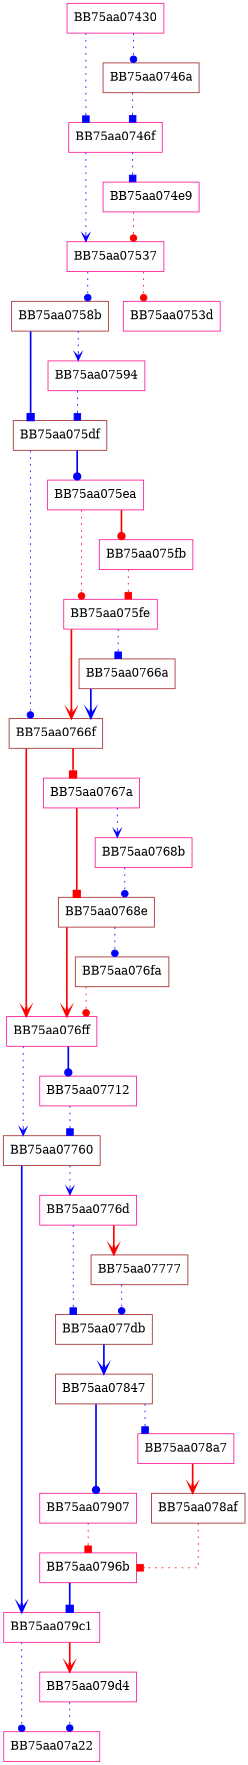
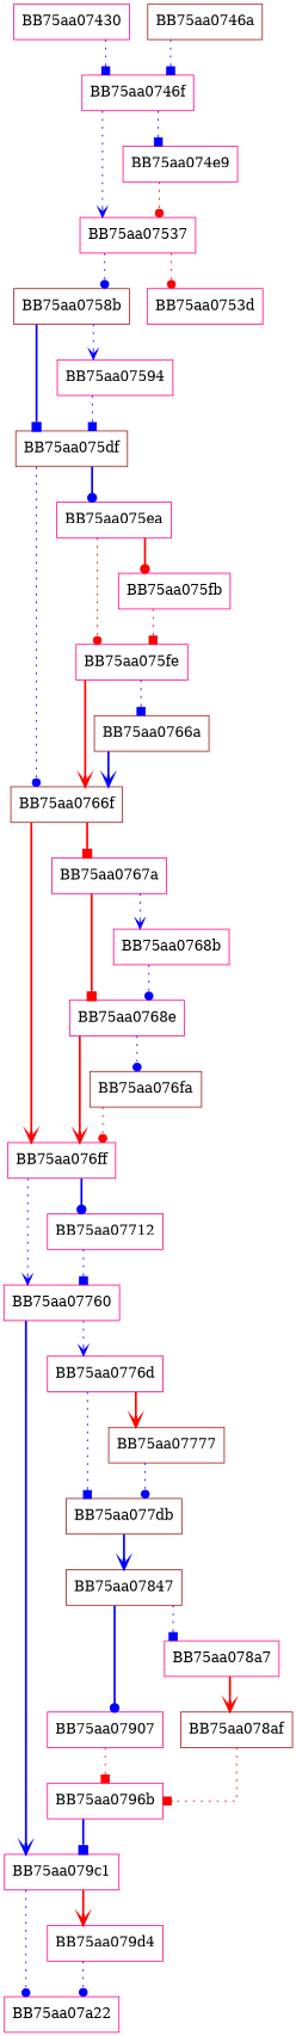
  digraph {
    splines=ortho
    node [color=deeppink shape=box]
    edge [arrowhead=dot color=blue style=dotted]
    BB75aa07430
    BB75aa0746f
    BB75aa0746a [color=brown]
    BB75aa07537
    BB75aa074e9
    BB75aa0758b [color=brown]
    BB75aa0753d
    BB75aa075df [color=brown]
    BB75aa07594
    BB75aa0766f [color=brown]
    BB75aa075ea
    BB75aa076ff
    BB75aa0767a
    BB75aa075fe
    BB75aa075fb
-   BB75aa07760 [color=brown]
+   BB75aa07760
    BB75aa07712
-   BB75aa0768e [color=brown]
+   BB75aa0768e
    BB75aa0768b
    BB75aa0766a [color=brown]
    BB75aa079c1
    BB75aa0776d
    BB75aa076fa [color=brown]
    BB75aa07a22
    BB75aa079d4
    BB75aa077db [color=brown]
    BB75aa07777 [color=brown]
    BB75aa07847 [color=brown]
    BB75aa07907
    BB75aa078a7
    BB75aa0796b
    BB75aa078af [color=brown]
    BB75aa07430 -> BB75aa0746f [arrowhead=box]
-   BB75aa07430 -> BB75aa0746a
    BB75aa0746f -> BB75aa07537 [arrowhead=vee]
    BB75aa0746f -> BB75aa074e9 [arrowhead=box]
    BB75aa0746a -> BB75aa0746f [arrowhead=box]
    BB75aa07537 -> BB75aa0758b
    BB75aa07537 -> BB75aa0753d [color=red]
    BB75aa074e9 -> BB75aa07537 [color=red]
    BB75aa0758b -> BB75aa075df [arrowhead=box style=bold]
    BB75aa0758b -> BB75aa07594 [arrowhead=vee]
    BB75aa075df -> BB75aa0766f
    BB75aa075df -> BB75aa075ea [style=bold]
    BB75aa07594 -> BB75aa075df [arrowhead=box]
    BB75aa0766f -> BB75aa076ff [arrowhead=vee color=red style=bold]
    BB75aa0766f -> BB75aa0767a [arrowhead=box color=red style=bold]
    BB75aa075ea -> BB75aa075fe [color=red]
    BB75aa075ea -> BB75aa075fb [color=red style=bold]
    BB75aa076ff -> BB75aa07760 [arrowhead=vee]
    BB75aa076ff -> BB75aa07712 [style=bold]
    BB75aa0767a -> BB75aa0768e [arrowhead=box color=red style=bold]
    BB75aa0767a -> BB75aa0768b [arrowhead=vee]
    BB75aa075fe -> BB75aa0766f [arrowhead=vee color=red style=bold]
    BB75aa075fe -> BB75aa0766a [arrowhead=box]
    BB75aa075fb -> BB75aa075fe [arrowhead=box color=red]
    BB75aa07760 -> BB75aa079c1 [arrowhead=vee style=bold]
    BB75aa07760 -> BB75aa0776d [arrowhead=vee]
    BB75aa07712 -> BB75aa07760 [arrowhead=box]
    BB75aa0768e -> BB75aa076ff [arrowhead=vee color=red style=bold]
    BB75aa0768e -> BB75aa076fa
    BB75aa0768b -> BB75aa0768e
    BB75aa0766a -> BB75aa0766f [arrowhead=vee style=bold]
    BB75aa079c1 -> BB75aa07a22
    BB75aa079c1 -> BB75aa079d4 [arrowhead=vee color=red style=bold]
    BB75aa0776d -> BB75aa077db [arrowhead=box]
    BB75aa0776d -> BB75aa07777 [arrowhead=vee color=red style=bold]
    BB75aa076fa -> BB75aa076ff [color=red]
    BB75aa079d4 -> BB75aa07a22
    BB75aa077db -> BB75aa07847 [arrowhead=vee style=bold]
    BB75aa07777 -> BB75aa077db
    BB75aa07847 -> BB75aa07907 [style=bold]
    BB75aa07847 -> BB75aa078a7 [arrowhead=box]
    BB75aa07907 -> BB75aa0796b [arrowhead=box color=red]
    BB75aa078a7 -> BB75aa078af [arrowhead=vee color=red style=bold]
    BB75aa0796b -> BB75aa079c1 [arrowhead=box style=bold]
    BB75aa078af -> BB75aa0796b [arrowhead=box color=red]
  }
